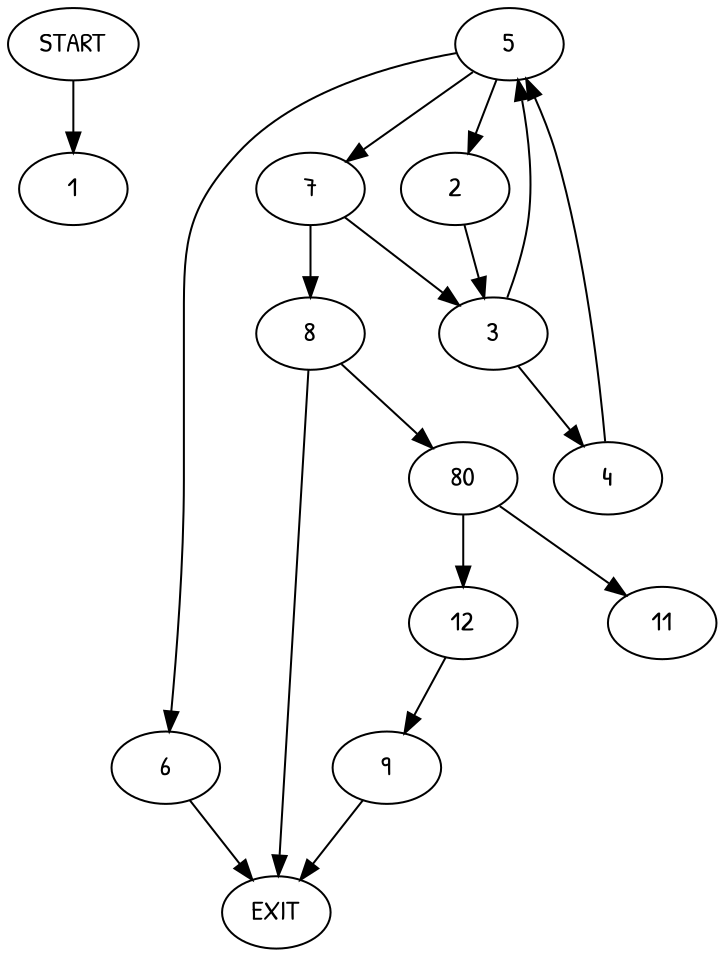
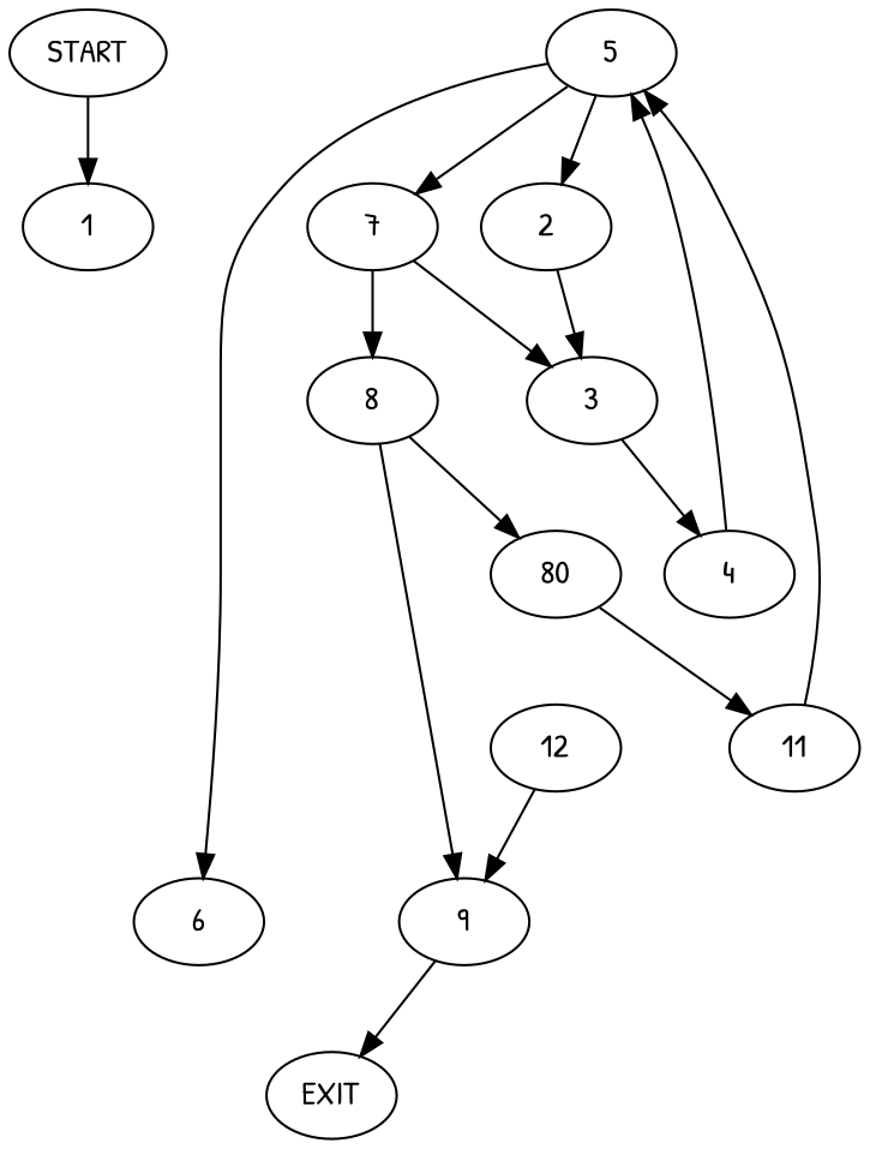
  digraph {
    fontname="Patrick Hand"
    node [fontname="Patrick Hand"]
    edge [fontname="Patrick Hand"]
    n1 [label=START]
    1
    n3 [label=EXIT]
    2
    3
    4
    5
    6
    7
    8
    9
    n12 [label=80]
    11
    12
    n1 -> 1
    2 -> 3
    3 -> 4
-   3 -> 5
+   11 -> 5
    4 -> 5
    5 -> 2
    5 -> 6
    5 -> 7
-   6 -> n3
    7 -> 3
    7 -> 8
-   8 -> n3
+   8 -> 9
    8 -> n12
    9 -> n3
    n12 -> 11
-   n12 -> 12
    12 -> 9
  }
